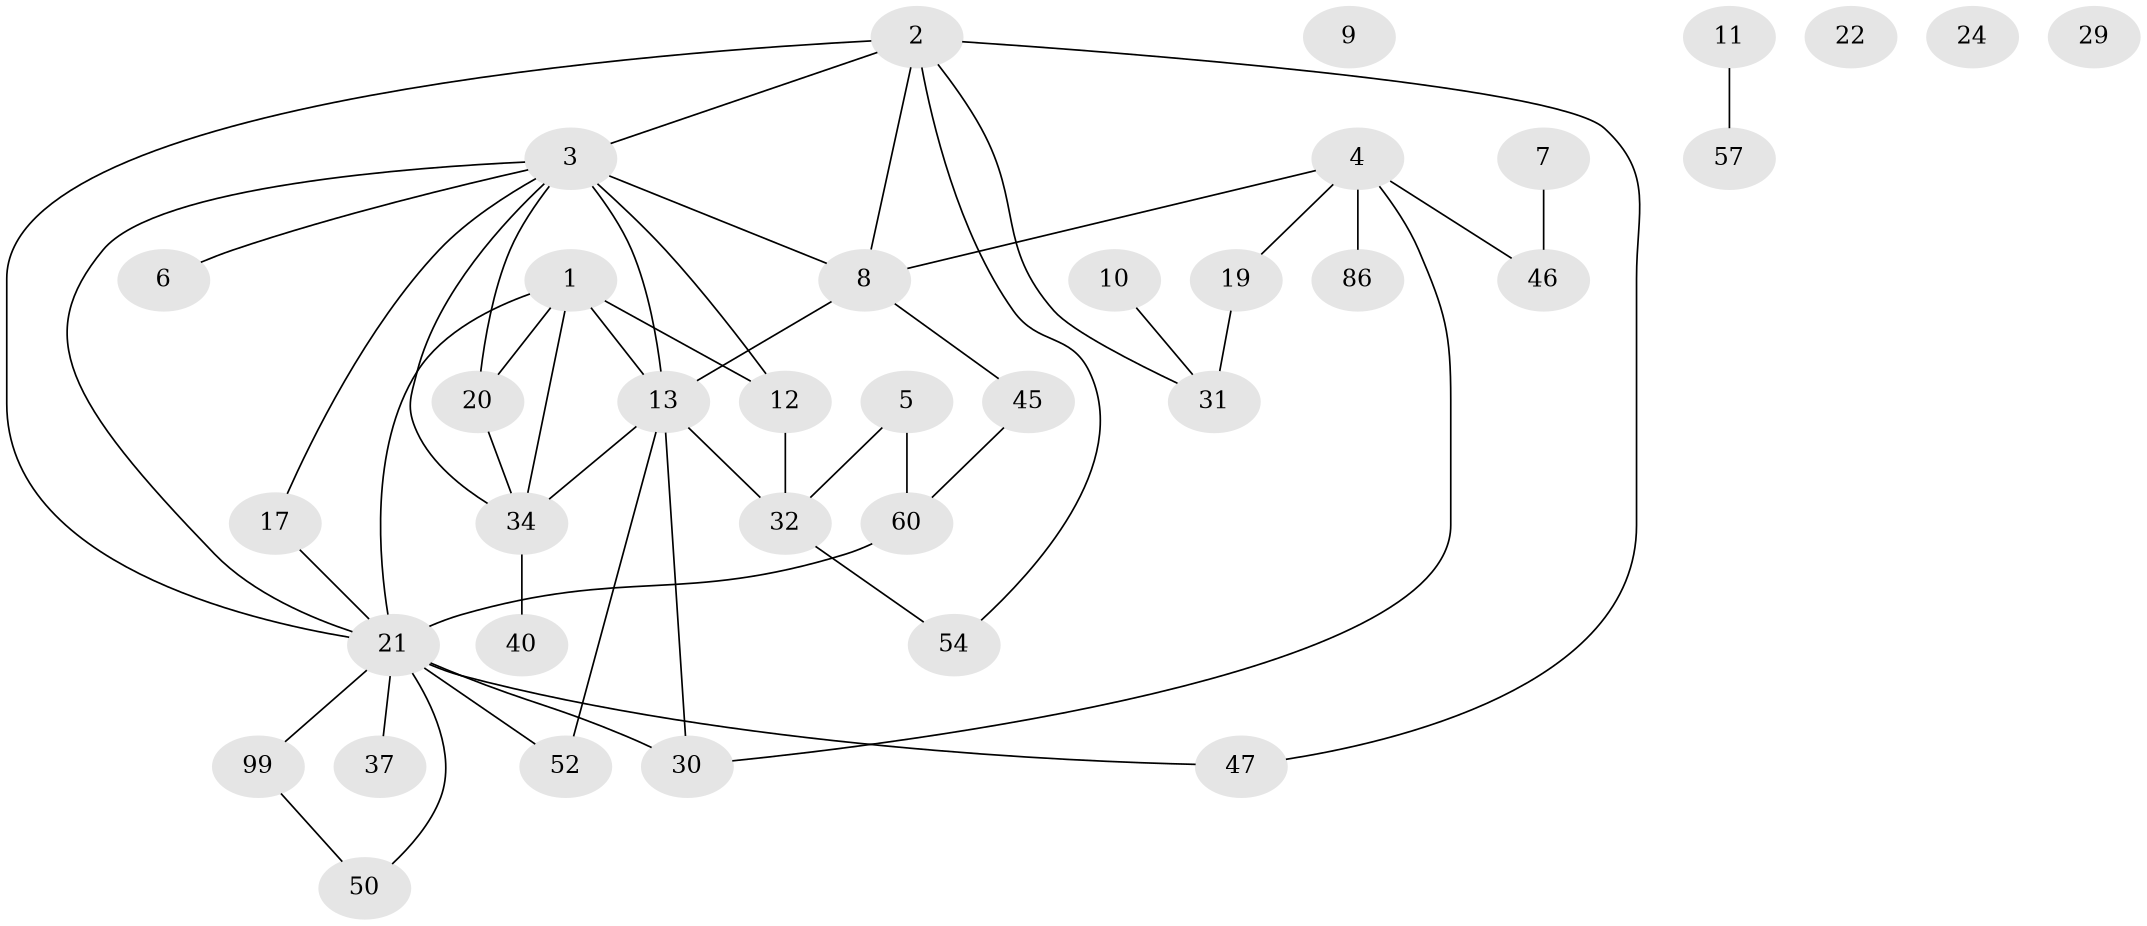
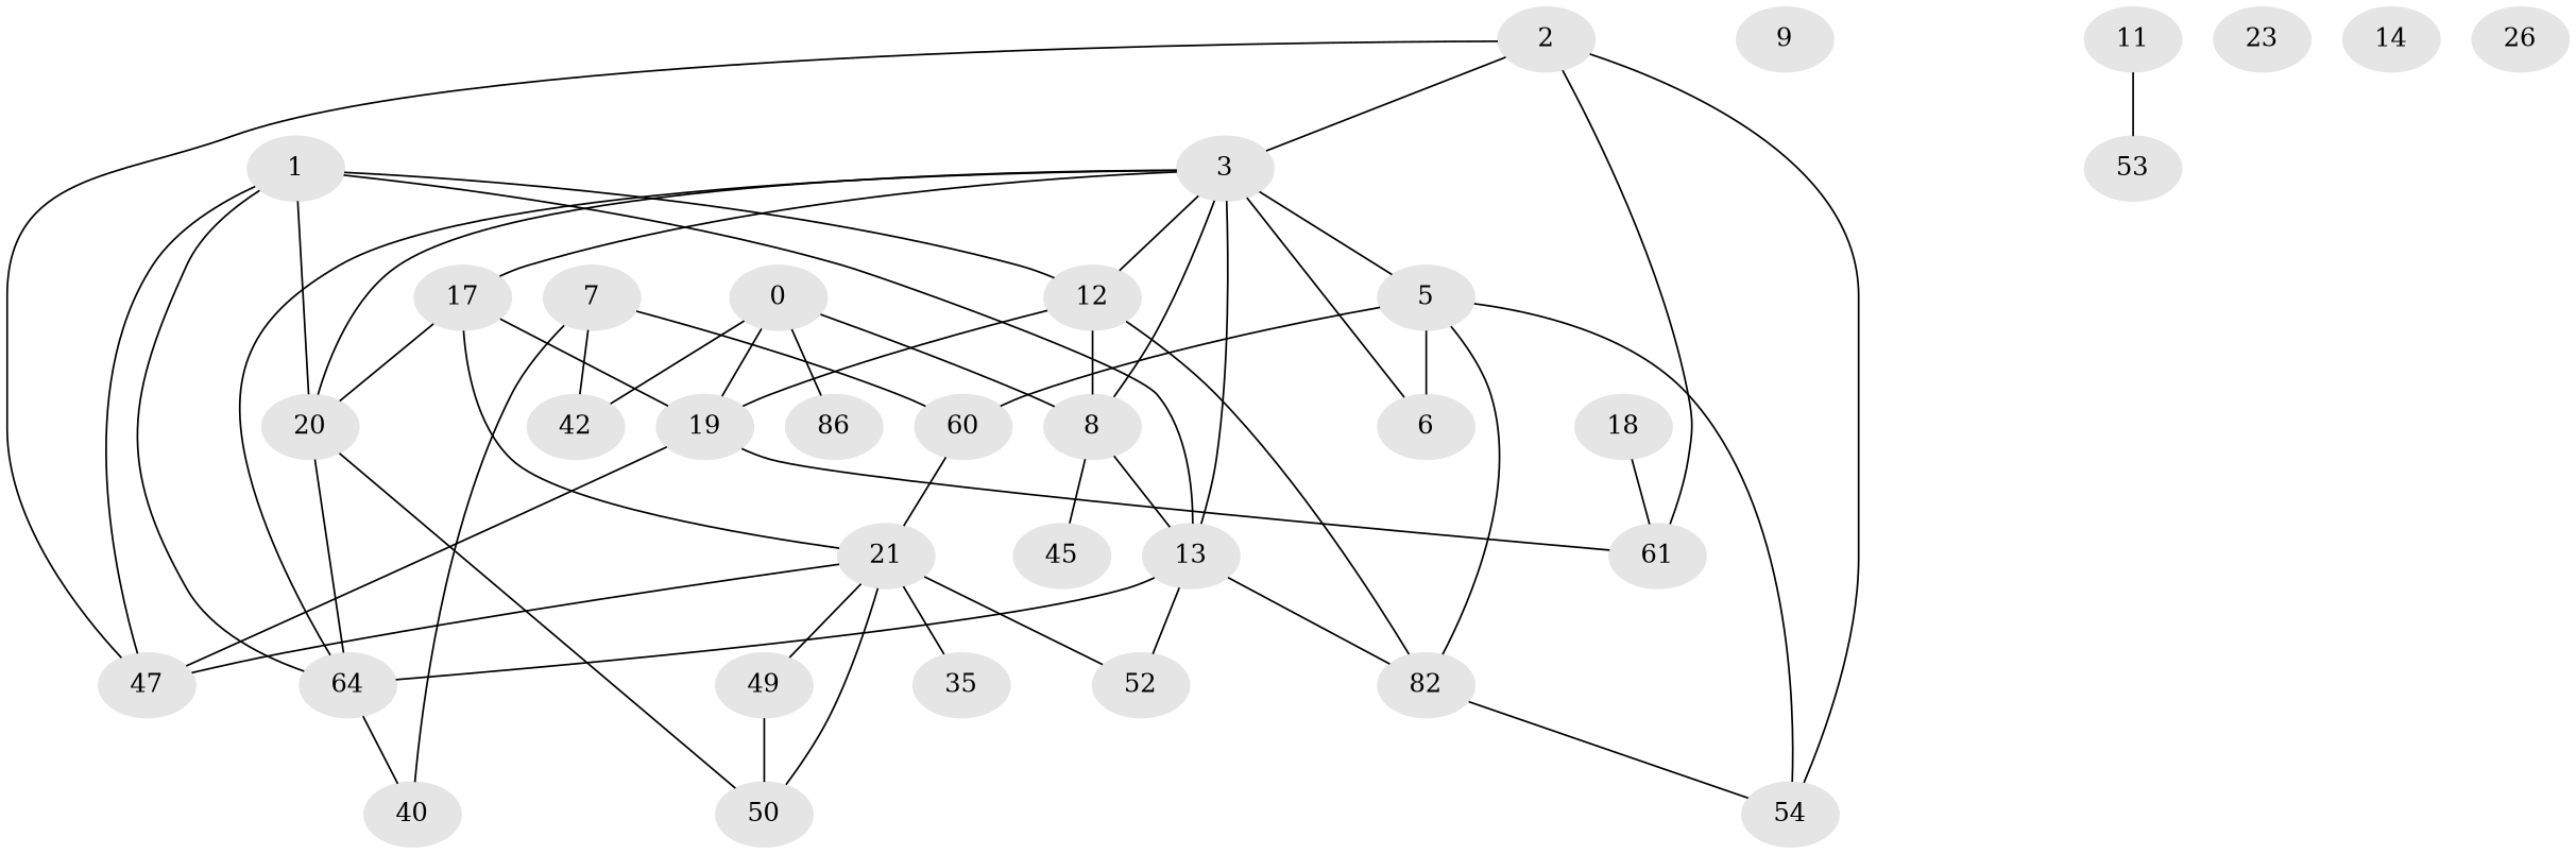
  graph {
    node [color=gray90 style=filled]
    1 [super="+15"]
    12 [super="+48"]
    13 [super="+28"]
    20 [super="+25"]
    21 [super="+51"]
-   34 [super="+38"]
+   34 [super="+38" label=64]
    19 [super="+43"]
-   32 [super="+44"]
-   30
+   32 [super="+44" label=82]
    52
    50
    47
-   35 [label=37]
-   49 [label=99]
+   35
+   49
    40
    2 [super="+33"]
    3 [super="+46"]
    8 [super="+37"]
-   31
+   31 [label=61]
    54
    5 [super="+39"]
    6 [super="+41"]
    17 [super="+29"]
    45 [super="+55"]
    n25 [label=60 super="+23"]
-   4
+   4 [label=0]
    n27 [label=86]
-   42 [label=46]
+   42
    7 [super="+16"]
    9
    11
-   53 [label=57]
-   18 [label=10]
-   22
-   24
-   26 [label=29]
+   53
+   18
+   22 [label=23]
+   24 [label=14]
+   26
    1 -- 12
    1 -- 13
    1 -- 20
-   1 -- 21
+   1 -- 47
    1 -- 34
+   12 -- 19
    12 -- 32
    13 -- 34
    13 -- 32
-   13 -- 30
    13 -- 52
    20 -- 34
-   21 -- 30
+   20 -- 50
    21 -- 52
    21 -- 50
    21 -- 47
    21 -- 35
    21 -- 49
    34 -- 40
+   19 -- 47
    19 -- 31
    32 -- 54
    49 -- 50
-   2 -- 21
    2 -- 47
    2 -- 3 [weight=2]
-   2 -- 8
+   12 -- 8
    2 -- 31 [weight=2]
    2 -- 54
    3 -- 12
    3 -- 13
    3 -- 20
    3 -- 34
    3 -- 8
-   3 -- 21
+   3 -- 5
    3 -- 6
    3 -- 17
    8 -- 13
    8 -- 45
    5 -- 32
+   5 -- 54
+   5 -- 6
    5 -- n25
+   17 -- 20
    17 -- 21
+   17 -- 19
    n25 -- 21 [weight=2]
    4 -- 19
-   4 -- 30
    4 -- 8
    4 -- n27
    4 -- 42
-   45 -- n25
+   7 -- 40
+   7 -- n25
    7 -- 42
    11 -- 53
    18 -- 31
  }
